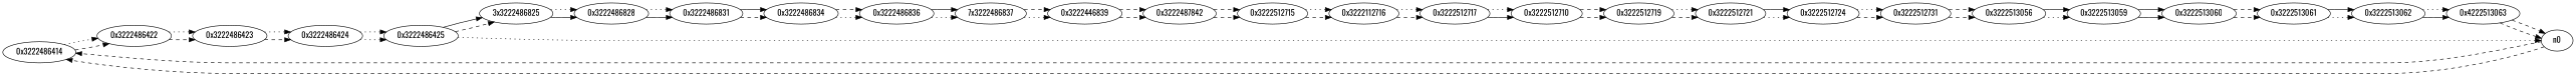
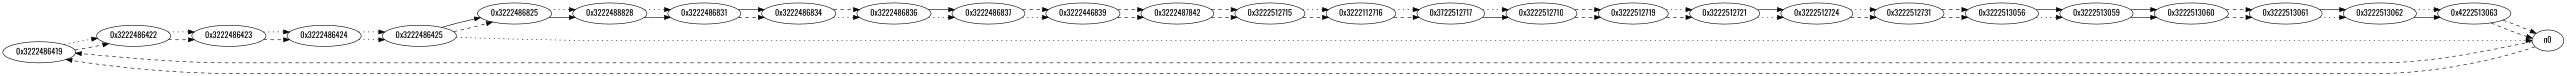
  digraph {
    fontname=Oswald
    rankdir=LR
    node [fontname=Oswald]
    edge [fontname=Oswald style=dashed]
-   n1 [label="0x3222486414"]
+   n1 [label="0x3222486419"]
    n2 [label="0x3222486422"]
    n3 [label="0x3222486423"]
    n4 [label="0x3222486424"]
    n5 [label="0x3222486425"]
-   n6 [label="3x3222486825"]
+   n6 [label="0x3222486825"]
    n0
-   n7 [label="0x3222486828"]
+   n7 [label="0x3222488828"]
    n8 [label="0x3222486831"]
    n9 [label="0x3222486834"]
    n10 [label="0x3222486836"]
-   n11 [label="7x3222486837"]
+   n11 [label="0x3222486837"]
    n12 [label="0x3222446839"]
    n13 [label="0x3222487842"]
    n14 [label="0x3222512715"]
    n15 [label="0x3222112716"]
-   n16 [label="0x3222512717"]
+   n16 [label="0x3722512717"]
    n17 [label="0x3222512710"]
    n18 [label="0x3222512719"]
    n19 [label="0x3222512721"]
    n20 [label="0x3222512724"]
    n21 [label="0x3222512731"]
    n22 [label="0x3222513056"]
    n23 [label="0x3222513059"]
    n24 [label="0x3222513060"]
    n25 [label="0x3222513061"]
    n26 [label="0x3222513062"]
    n27 [label="0x4222513063"]
    n1 -> n2
    n1 -> n2 [style=dotted]
    n2 -> n3
    n2 -> n3 [style=dotted]
    n3 -> n4
    n3 -> n4 [style=dotted]
    n4 -> n5 [style=dotted]
    n4 -> n5 [style=dotted]
    n5 -> n6
    n5 -> n6 [style=solid]
    n5 -> n0 [style=dotted]
    n6 -> n7 [style=solid]
    n6 -> n7 [style=dotted]
    n0 -> n1
    n0 -> n1
    n7 -> n8 [style=solid]
    n7 -> n8 [style=dotted]
    n8 -> n9
    n8 -> n9 [style=solid]
    n9 -> n10 [style=dotted]
    n9 -> n10
    n10 -> n11 [style=dotted]
    n10 -> n11 [style=solid]
    n11 -> n12 [style=dotted]
    n11 -> n12
    n12 -> n13
    n12 -> n13
    n13 -> n14
    n13 -> n14
    n14 -> n15
    n14 -> n15 [style=dotted]
    n15 -> n16
    n15 -> n16 [style=dotted]
    n16 -> n17 [style=solid]
    n16 -> n17 [style=dotted]
    n17 -> n18
    n17 -> n18
    n18 -> n19
    n18 -> n19 [style=dotted]
    n19 -> n20 [style=dotted]
    n19 -> n20 [style=solid]
    n20 -> n21
    n20 -> n21 [style=dotted]
    n21 -> n22
    n21 -> n22
    n22 -> n23 [style=dotted]
    n22 -> n23 [style=solid]
    n23 -> n24 [style=solid]
    n23 -> n24 [style=solid]
    n24 -> n25
    n24 -> n25
    n25 -> n26 [style=dotted]
    n25 -> n26 [style=solid]
    n26 -> n27 [style=solid]
    n26 -> n27 [style=dotted]
    n27 -> n0
    n27 -> n0
  }
